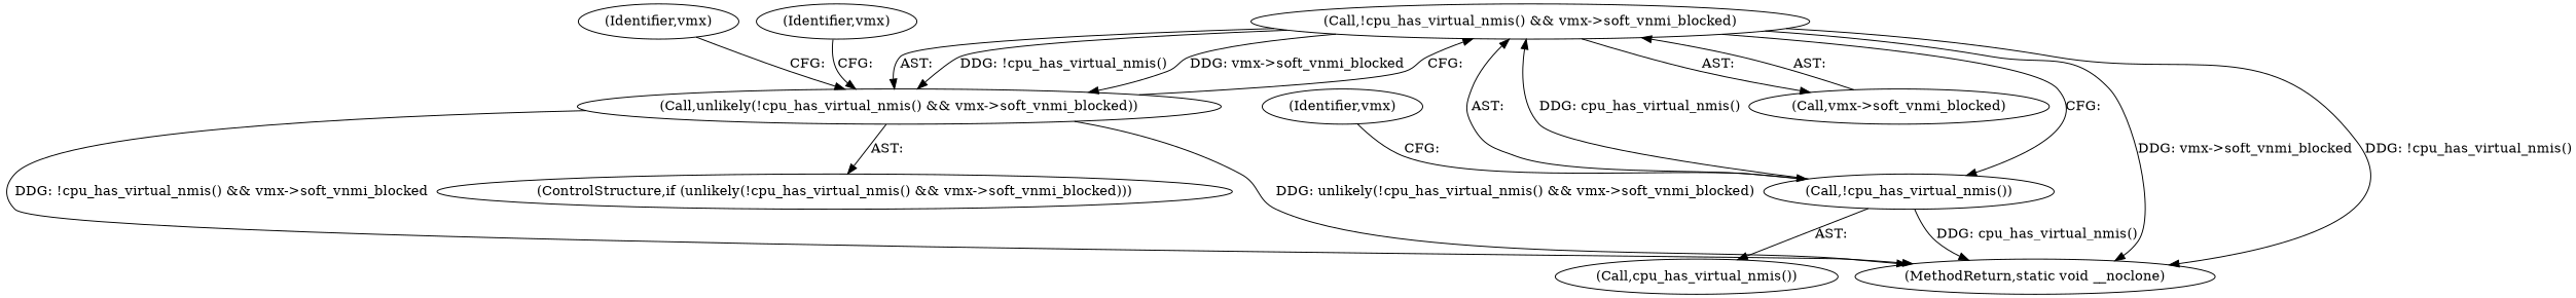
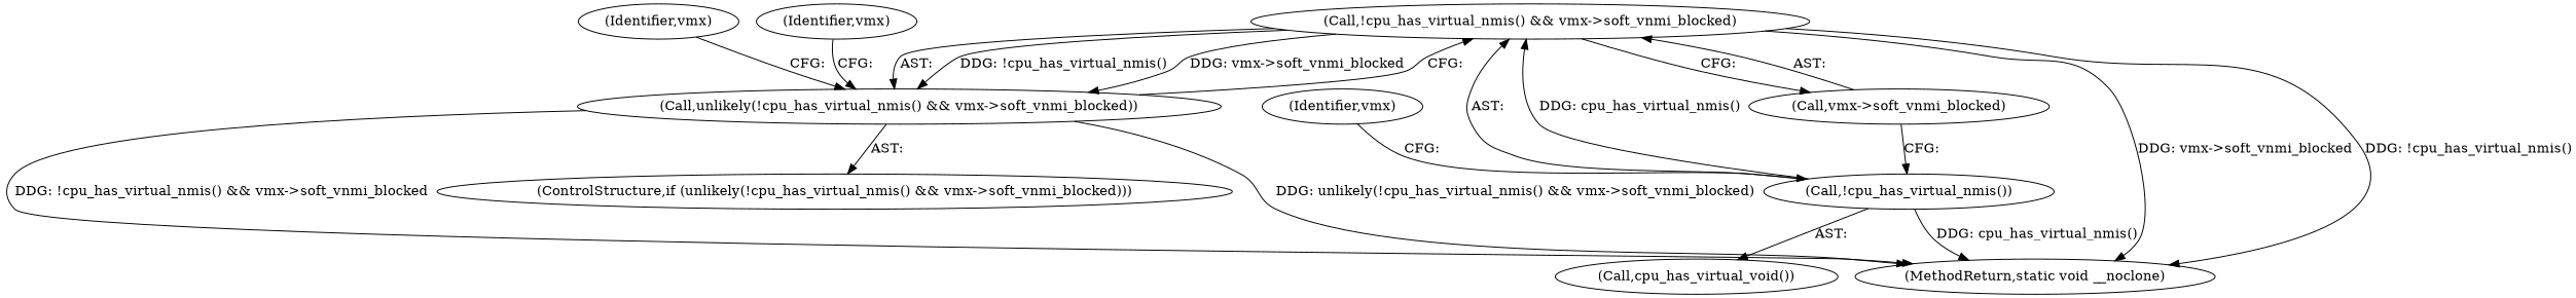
  digraph {
    n1 [label="(Call,!cpu_has_virtual_nmis() && vmx->soft_vnmi_blocked)"]
    n2 [label="(Call,!cpu_has_virtual_nmis())"]
    n3 [label="(Call,unlikely(!cpu_has_virtual_nmis() && vmx->soft_vnmi_blocked))"]
    n4 [label="(Call,vmx->soft_vnmi_blocked)"]
    n5 [label="(MethodReturn,static void __noclone)"]
-   n6 [label="(Call,cpu_has_virtual_nmis())"]
+   n6 [label="(Call,cpu_has_virtual_void())"]
    n7 [label="(ControlStructure,if (unlikely(!cpu_has_virtual_nmis() && vmx->soft_vnmi_blocked)))"]
    n8 [label="(Identifier,vmx)"]
    n9 [label="(Identifier,vmx)"]
    n10 [label="(Identifier,vmx)"]
-   n1 -> n2 [label="CFG: "]
+   n4 -> n2 [label="CFG: "]
    n1 -> n3 [label="AST: "]
    n1 -> n3 [label="DDG: !cpu_has_virtual_nmis()"]
    n1 -> n3 [label="DDG: vmx->soft_vnmi_blocked"]
-   n1 -> n4 [label="AST: "]
+   n1 -> n4 [label="CFG: "]
    n1 -> n5 [label="DDG: vmx->soft_vnmi_blocked"]
    n1 -> n5 [label="DDG: !cpu_has_virtual_nmis()"]
    n2 -> n1 [label="AST: "]
    n2 -> n1 [label="DDG: cpu_has_virtual_nmis()"]
    n2 -> n5 [label="DDG: cpu_has_virtual_nmis()"]
    n2 -> n6 [label="AST: "]
    n3 -> n1 [label="CFG: "]
    n3 -> n5 [label="DDG: !cpu_has_virtual_nmis() && vmx->soft_vnmi_blocked"]
    n3 -> n5 [label="DDG: unlikely(!cpu_has_virtual_nmis() && vmx->soft_vnmi_blocked)"]
    n3 -> n7 [label="AST: "]
    n4 -> n1 [label="AST: "]
    n8 -> n3 [label="CFG: "]
    n9 -> n3 [label="CFG: "]
    n10 -> n2 [label="CFG: "]
  }
